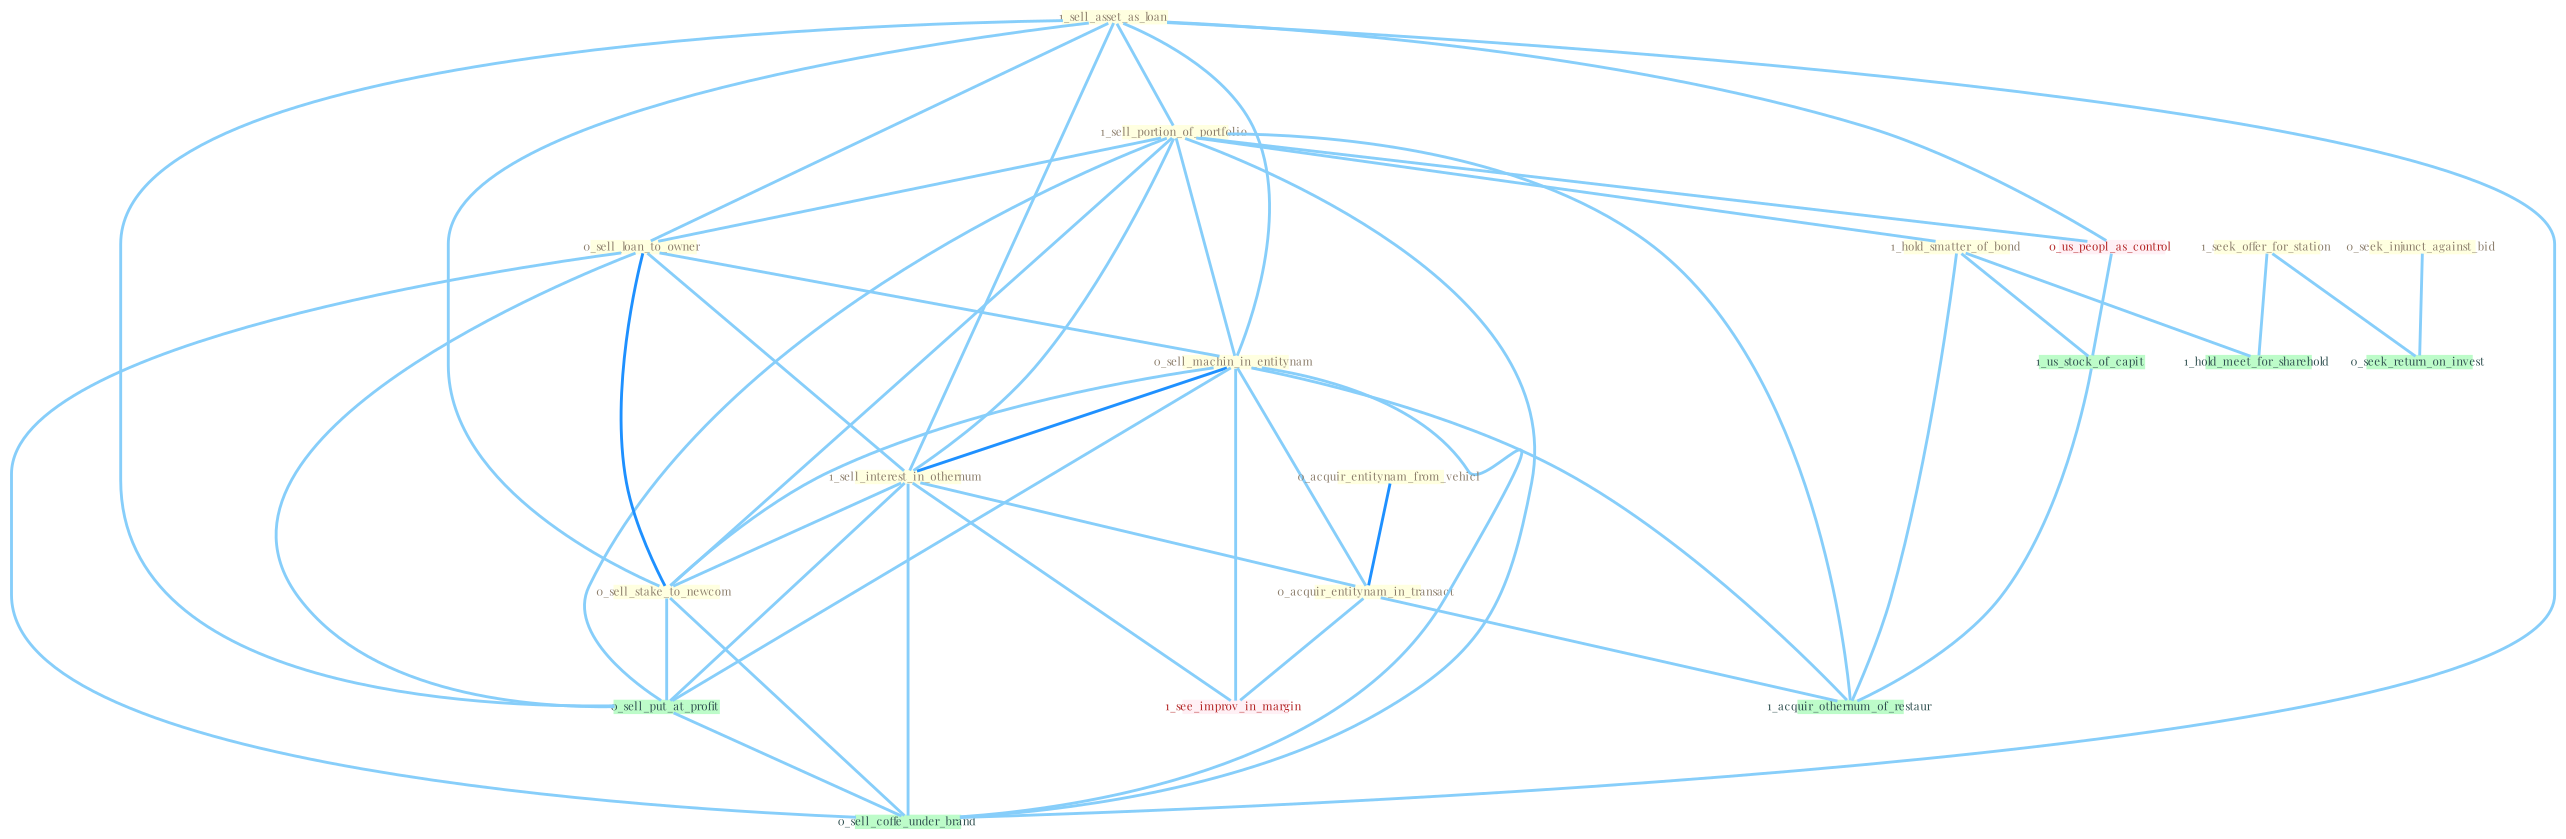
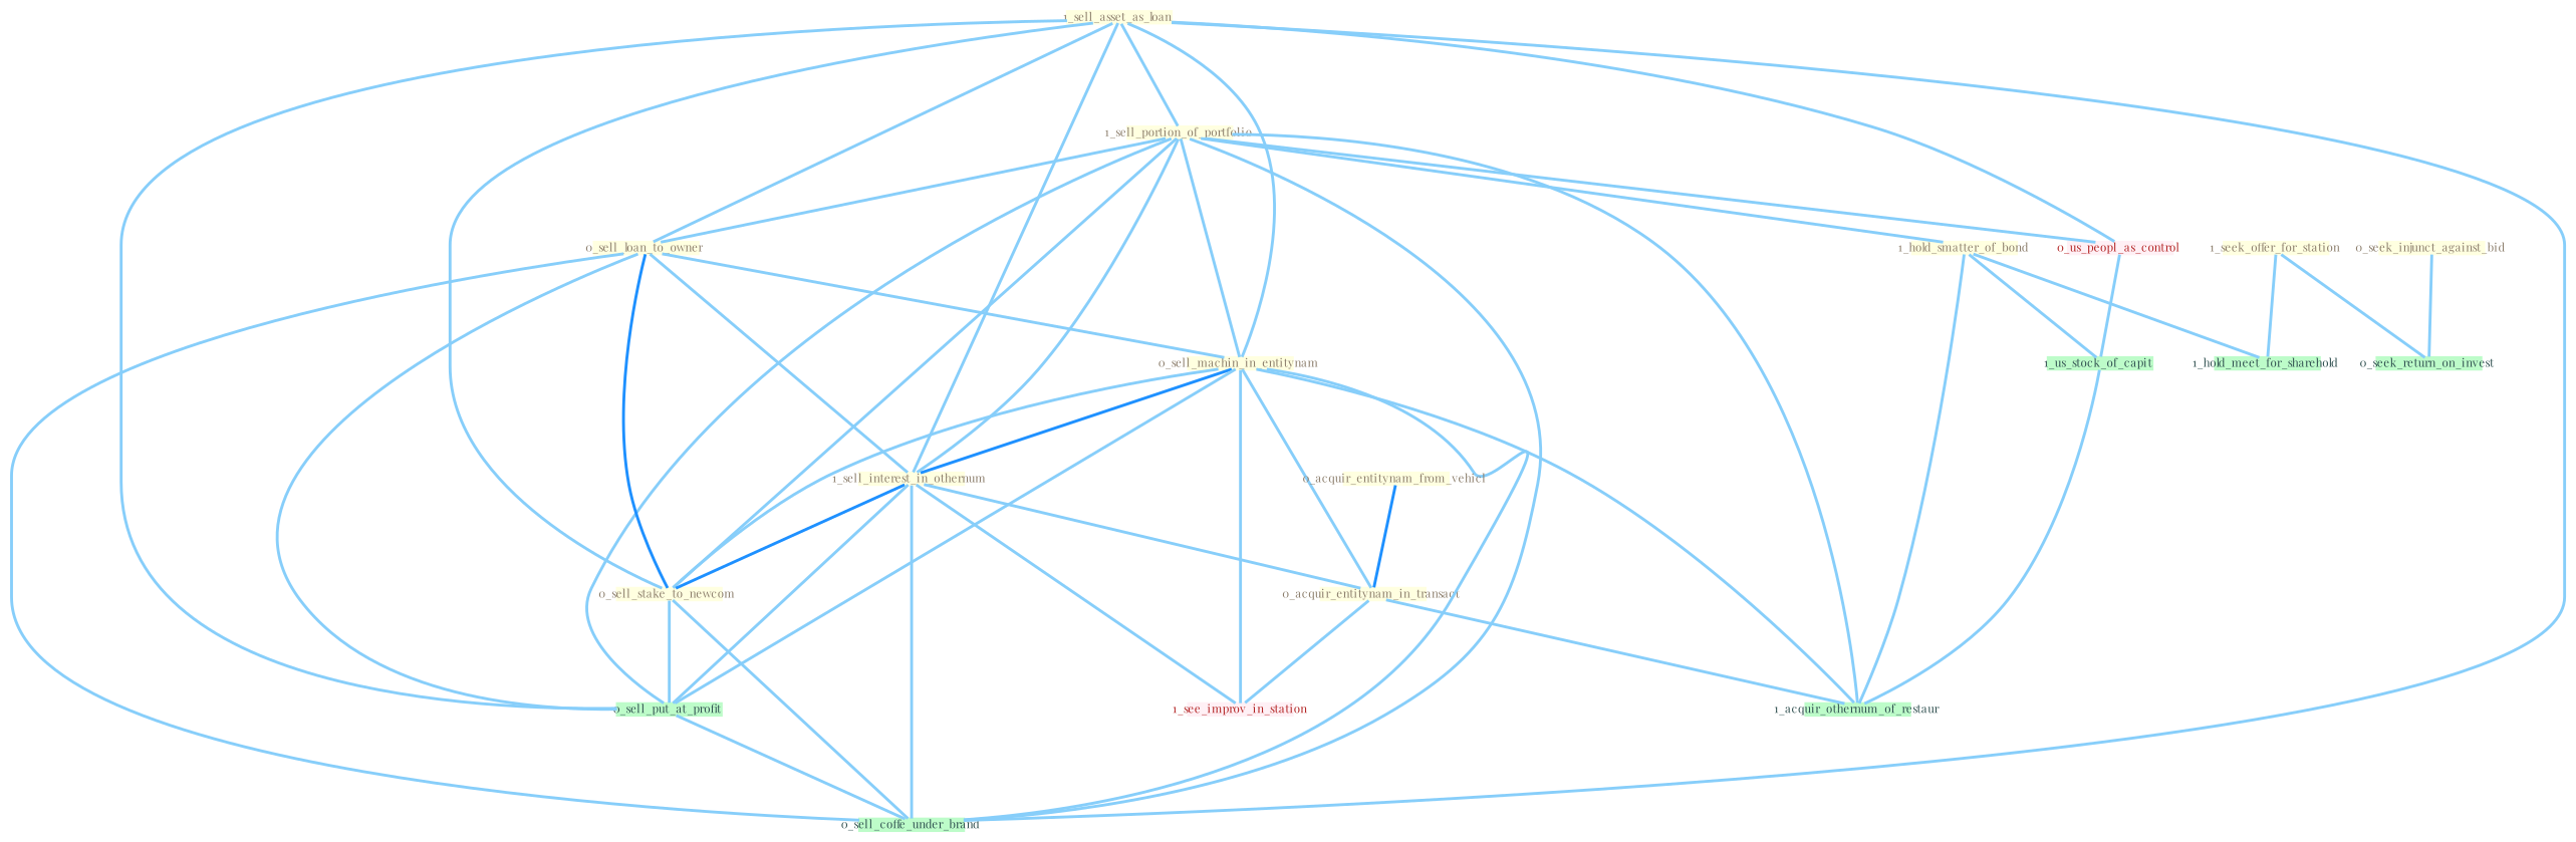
  graph {
    fontname="Playfair Display"
    node [color="#ffffe0" fixedsize=true fontcolor="#8b7d6b" fontname="Playfair Display" fontsize=4 shape=polygon style=filled]
    edge [color="#87cefa" fontname="Playfair Display" w=1]
    "1_sell_asset_as_loan " [height=.06 width=.5]
    "1_seek_offer_for_station " [height=.06 width=.5]
    "1_sell_portion_of_portfolio " [height=.06 width=.5]
    "0_sell_loan_to_owner " [height=.06 width=.5]
    "0_sell_machin_in_entitynam " [height=.06 width=.5]
    "1_sell_interest_in_othernum " [height=.06 width=.5]
    "0_sell_stake_to_newcom " [height=.06 width=.5]
    "0_acquir_entitynam_from_vehicl " [height=.06 width=.5]
    "1_hold_smatter_of_bond " [height=.06 width=.5]
    "0_acquir_entitynam_in_transact " [height=.06 width=.5]
    "0_seek_injunct_against_bid " [height=.06 width=.5]
    "0_us_peopl_as_control " [color="#fff0f5" fontcolor="#b22222" height=.06 width=.5]
-   "1_see_improv_in_margin " [color="#fff0f5" fontcolor="#b22222" height=.06 width=.5]
+   "1_see_improv_in_margin " [color="#fff0f5" fontcolor="#b22222" height=.06 width=.5 label="1_see_improv_in_station"]
    "0_sell_put_at_profit " [color="#BDFCC9" fontcolor="#2f4f4f" height=.06 width=.5]
    "0_sell_coffe_under_brand " [color="#BDFCC9" fontcolor="#2f4f4f" height=.06 width=.5]
    "0_seek_return_on_invest " [color="#BDFCC9" fontcolor="#2f4f4f" height=.06 width=.5]
    "1_hold_meet_for_sharehold " [color="#BDFCC9" fontcolor="#2f4f4f" height=.06 width=.5]
    "1_acquir_othernum_of_restaur " [color="#BDFCC9" fontcolor="#2f4f4f" height=.06 width=.5]
    "1_us_stock_of_capit " [color="#BDFCC9" fontcolor="#2f4f4f" height=.06 width=.5]
    subgraph sub_1 {
      "1_sell_asset_as_loan "
      "1_seek_offer_for_station "
      "1_sell_portion_of_portfolio "
      "0_sell_loan_to_owner "
      "0_sell_machin_in_entitynam "
      "1_sell_interest_in_othernum "
      "0_sell_stake_to_newcom "
      "0_acquir_entitynam_from_vehicl "
      "1_hold_smatter_of_bond "
      "0_acquir_entitynam_in_transact "
      "0_seek_injunct_against_bid "
    }
    subgraph sub_2 {
      "0_us_peopl_as_control "
      "1_see_improv_in_margin "
    }
    "1_sell_asset_as_loan " -- "1_sell_portion_of_portfolio "
    "1_sell_asset_as_loan " -- "0_sell_loan_to_owner "
    "1_sell_asset_as_loan " -- "0_sell_machin_in_entitynam "
    "1_sell_asset_as_loan " -- "1_sell_interest_in_othernum "
    "1_sell_asset_as_loan " -- "0_sell_stake_to_newcom "
    "1_sell_asset_as_loan " -- "0_us_peopl_as_control "
    "1_sell_asset_as_loan " -- "0_sell_put_at_profit "
    "1_sell_asset_as_loan " -- "0_sell_coffe_under_brand "
    "1_seek_offer_for_station " -- "0_seek_return_on_invest "
    "1_seek_offer_for_station " -- "1_hold_meet_for_sharehold "
    "1_sell_portion_of_portfolio " -- "0_sell_loan_to_owner "
    "1_sell_portion_of_portfolio " -- "0_sell_machin_in_entitynam "
    "1_sell_portion_of_portfolio " -- "1_sell_interest_in_othernum "
    "1_sell_portion_of_portfolio " -- "0_sell_stake_to_newcom "
    "1_sell_portion_of_portfolio " -- "1_hold_smatter_of_bond "
    "1_sell_portion_of_portfolio " -- "0_us_peopl_as_control "
    "1_sell_portion_of_portfolio " -- "0_sell_put_at_profit "
    "1_sell_portion_of_portfolio " -- "0_sell_coffe_under_brand "
    "1_sell_portion_of_portfolio " -- "1_acquir_othernum_of_restaur "
    "0_sell_loan_to_owner " -- "0_sell_machin_in_entitynam "
    "0_sell_loan_to_owner " -- "1_sell_interest_in_othernum "
    "0_sell_loan_to_owner " -- "0_sell_stake_to_newcom " [color="#1e90ff" w=2]
    "0_sell_loan_to_owner " -- "0_sell_put_at_profit "
    "0_sell_loan_to_owner " -- "0_sell_coffe_under_brand "
    "0_sell_machin_in_entitynam " -- "1_sell_interest_in_othernum " [color="#1e90ff" w=2]
    "0_sell_machin_in_entitynam " -- "0_sell_stake_to_newcom "
    "0_sell_machin_in_entitynam " -- "0_acquir_entitynam_in_transact "
    "0_sell_machin_in_entitynam " -- "1_see_improv_in_margin "
    "0_sell_machin_in_entitynam " -- "0_sell_put_at_profit "
    "0_sell_machin_in_entitynam " -- "0_sell_coffe_under_brand "
    "0_sell_machin_in_entitynam " -- "1_acquir_othernum_of_restaur "
-   "1_sell_interest_in_othernum " -- "0_sell_stake_to_newcom "
+   "1_sell_interest_in_othernum " -- "0_sell_stake_to_newcom " [color="#1e90ff"]
    "1_sell_interest_in_othernum " -- "0_acquir_entitynam_in_transact "
    "1_sell_interest_in_othernum " -- "1_see_improv_in_margin "
    "1_sell_interest_in_othernum " -- "0_sell_put_at_profit "
    "1_sell_interest_in_othernum " -- "0_sell_coffe_under_brand "
    "0_sell_stake_to_newcom " -- "0_sell_put_at_profit "
    "0_sell_stake_to_newcom " -- "0_sell_coffe_under_brand "
    "0_acquir_entitynam_from_vehicl " -- "0_acquir_entitynam_in_transact " [color="#1e90ff" w=2]
    "1_hold_smatter_of_bond " -- "1_hold_meet_for_sharehold "
    "1_hold_smatter_of_bond " -- "1_acquir_othernum_of_restaur "
    "1_hold_smatter_of_bond " -- "1_us_stock_of_capit "
    "0_acquir_entitynam_in_transact " -- "1_see_improv_in_margin "
    "0_acquir_entitynam_in_transact " -- "1_acquir_othernum_of_restaur "
    "0_seek_injunct_against_bid " -- "0_seek_return_on_invest "
    "0_us_peopl_as_control " -- "1_us_stock_of_capit "
    "0_sell_put_at_profit " -- "0_sell_coffe_under_brand "
    "1_us_stock_of_capit " -- "1_acquir_othernum_of_restaur "
  }
